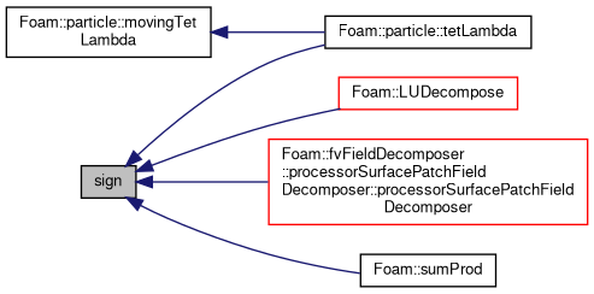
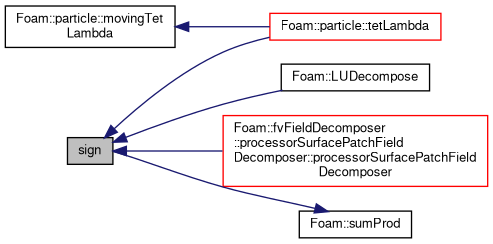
  digraph {
    rankdir=LR
    node [color=black fontname=FreeSans fontsize=10 shape=record]
    edge [color=midnightblue dir=back fontname=FreeSans fontsize=10 labelfontname=FreeSans labelfontsize=10 style=solid]
    n1 [fillcolor=grey75 fontcolor=black height=0.2 label=sign style=filled width=0.4]
-   n2 [color=red height=0.2 label="Foam::LUDecompose" width=0.4]
-   n3 [height=0.2 label="Foam::particle::tetLambda" width=0.4]
+   n2 [height=0.2 label="Foam::LUDecompose" width=0.4]
+   n3 [color=red height=0.2 label="Foam::particle::tetLambda" width=0.4]
    n4 [color=red height=0.2 label="Foam::fvFieldDecomposer\l::processorSurfacePatchField\lDecomposer::processorSurfacePatchField\lDecomposer" width=0.4]
    n5 [height=0.2 label="Foam::sumProd" width=0.4]
    n6 [height=0.2 label="Foam::particle::movingTet\lLambda" width=0.4]
    n1 -> n2
    n1 -> n3
    n1 -> n4
-   n1 -> n5
+   n5 -> n1
    n6 -> n3
  }
